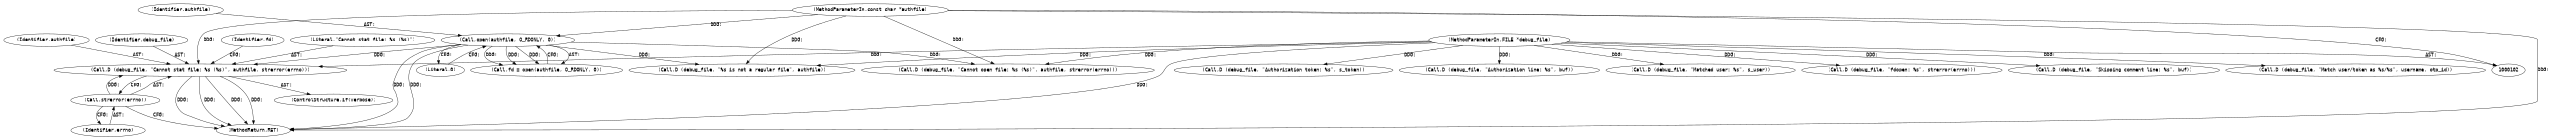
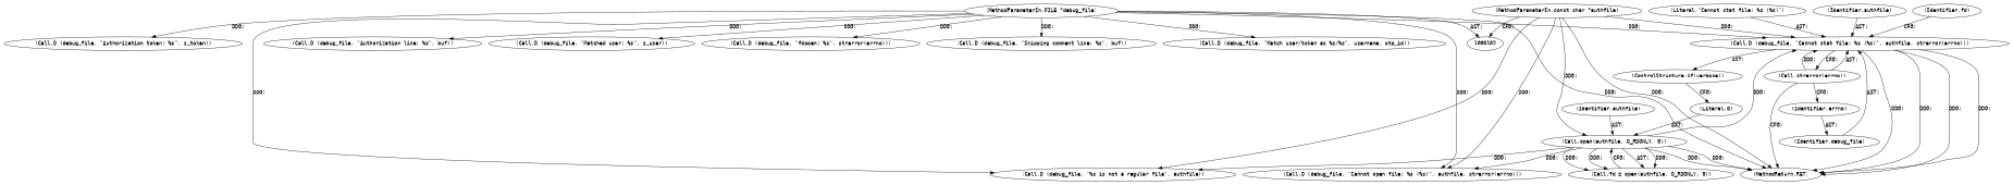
  digraph {
    fontname="DejaVu Sans Mono"
    node [fontname="DejaVu Sans Mono"]
    edge [fontname="DejaVu Sans Mono"]
    n1 [label="(Call,D (debug_file, \"Cannot stat file: %s (%s)\", authfile, strerror(errno)))"]
    n2 [label="(Call,strerror(errno))"]
    n3 [label="(MethodReturn,RET)"]
    n4 [label="(ControlStructure,if(verbose))"]
    n5 [label="(Identifier,errno)"]
    n6 [label="(MethodParameterIn,FILE *debug_file)"]
    n7 [label="(Call,D (debug_file, \"%s is not a regular file\", authfile))"]
    n8 [label="(Call,D (debug_file, \"Authorization line: %s\", buf))"]
    n9 [label="(Call,D (debug_file, \"Matched user: %s\", s_user))"]
    n10 [label="(Call,D (debug_file, \"Cannot open file: %s (%s)\", authfile, strerror(errno)))"]
    n11 [label="(Call,D (debug_file, \"fdopen: %s\", strerror(errno)))"]
    n12 [label="(Call,D (debug_file, \"Skipping comment line: %s\", buf))"]
    n13 [label="(Call,D (debug_file, \"Match user/token as %s/%s\", username, otp_id))"]
    n14 [label="(Call,D (debug_file, \"Authorization token: %s\", s_token))"]
    1000102
    n16 [label="(Call,open(authfile, O_RDONLY, 0))"]
    n17 [label="(Call,fd = open(authfile, O_RDONLY, 0))"]
    n18 [label="(Literal,0)"]
    n19 [label="(MethodParameterIn,const char *authfile)"]
    n20 [label="(Identifier,fd)"]
    n21 [label="(Identifier,authfile)"]
    n22 [label="(Literal,\"Cannot stat file: %s (%s)\")"]
    n23 [label="(Identifier,authfile)"]
    n24 [label="(Identifier,debug_file)"]
    n1 -> n2 [label="CFG: "]
    n1 -> n3 [label="DDG: "]
    n1 -> n3 [label="DDG: "]
    n1 -> n3 [label="DDG: "]
    n1 -> n3 [label="DDG: "]
    n1 -> n4 [label="AST: "]
    n2 -> n1 [label="AST: "]
    n2 -> n1 [label="DDG: "]
    n2 -> n3 [label="CFG: "]
    n2 -> n5 [label="CFG: "]
-   n5 -> n2 [label="AST: "]
+   n5 -> n24 [label="AST: "]
    n6 -> n1 [label="DDG: "]
    n6 -> n3 [label="DDG: "]
    n6 -> n7 [label="DDG: "]
    n6 -> n8 [label="DDG: "]
    n6 -> n9 [label="DDG: "]
    n6 -> n10 [label="DDG: "]
    n6 -> n11 [label="DDG: "]
    n6 -> n12 [label="DDG: "]
    n6 -> n13 [label="DDG: "]
    n6 -> n14 [label="DDG: "]
    n6 -> 1000102 [label="AST: "]
    n16 -> n1 [label="DDG: "]
    n16 -> n3 [label="DDG: "]
    n16 -> n3 [label="DDG: "]
    n16 -> n7 [label="DDG: "]
    n16 -> n10 [label="DDG: "]
    n16 -> n17 [label="AST: "]
    n16 -> n17 [label="DDG: "]
    n16 -> n17 [label="DDG: "]
    n16 -> n17 [label="DDG: "]
-   n16 -> n18 [label="CFG: "]
+   n4 -> n18 [label="CFG: "]
    n17 -> n16 [label="CFG: "]
-   n18 -> n16 [label="CFG: "]
+   n18 -> n16 [label="AST: "]
    n19 -> n1 [label="DDG: "]
    n19 -> n3 [label="DDG: "]
    n19 -> n7 [label="DDG: "]
    n19 -> n10 [label="DDG: "]
    n19 -> 1000102 [label="CFG: "]
    n19 -> n16 [label="DDG: "]
    n20 -> n1 [label="CFG: "]
    n21 -> n16 [label="AST: "]
    n22 -> n1 [label="AST: "]
    n23 -> n1 [label="AST: "]
    n24 -> n1 [label="AST: "]
  }
